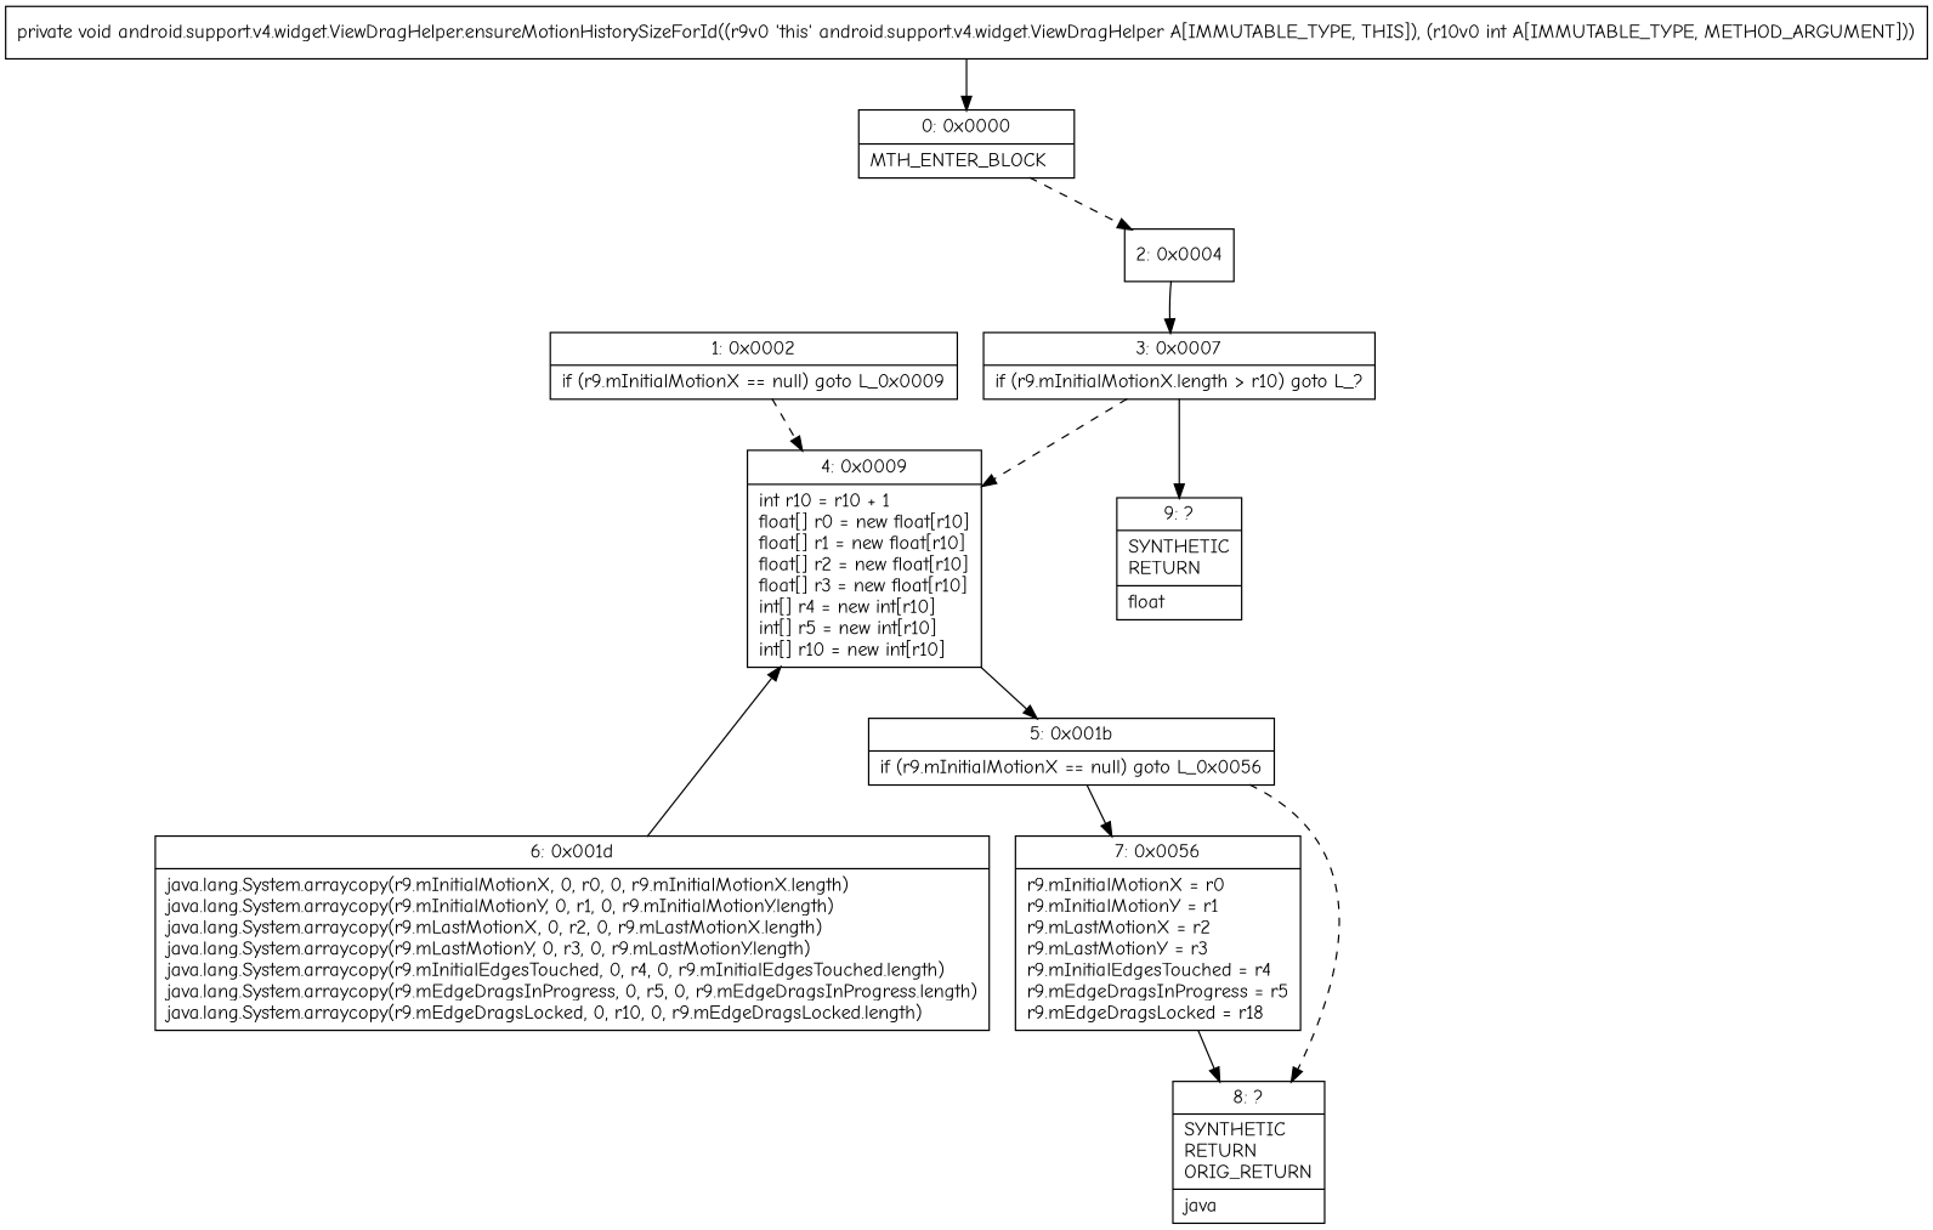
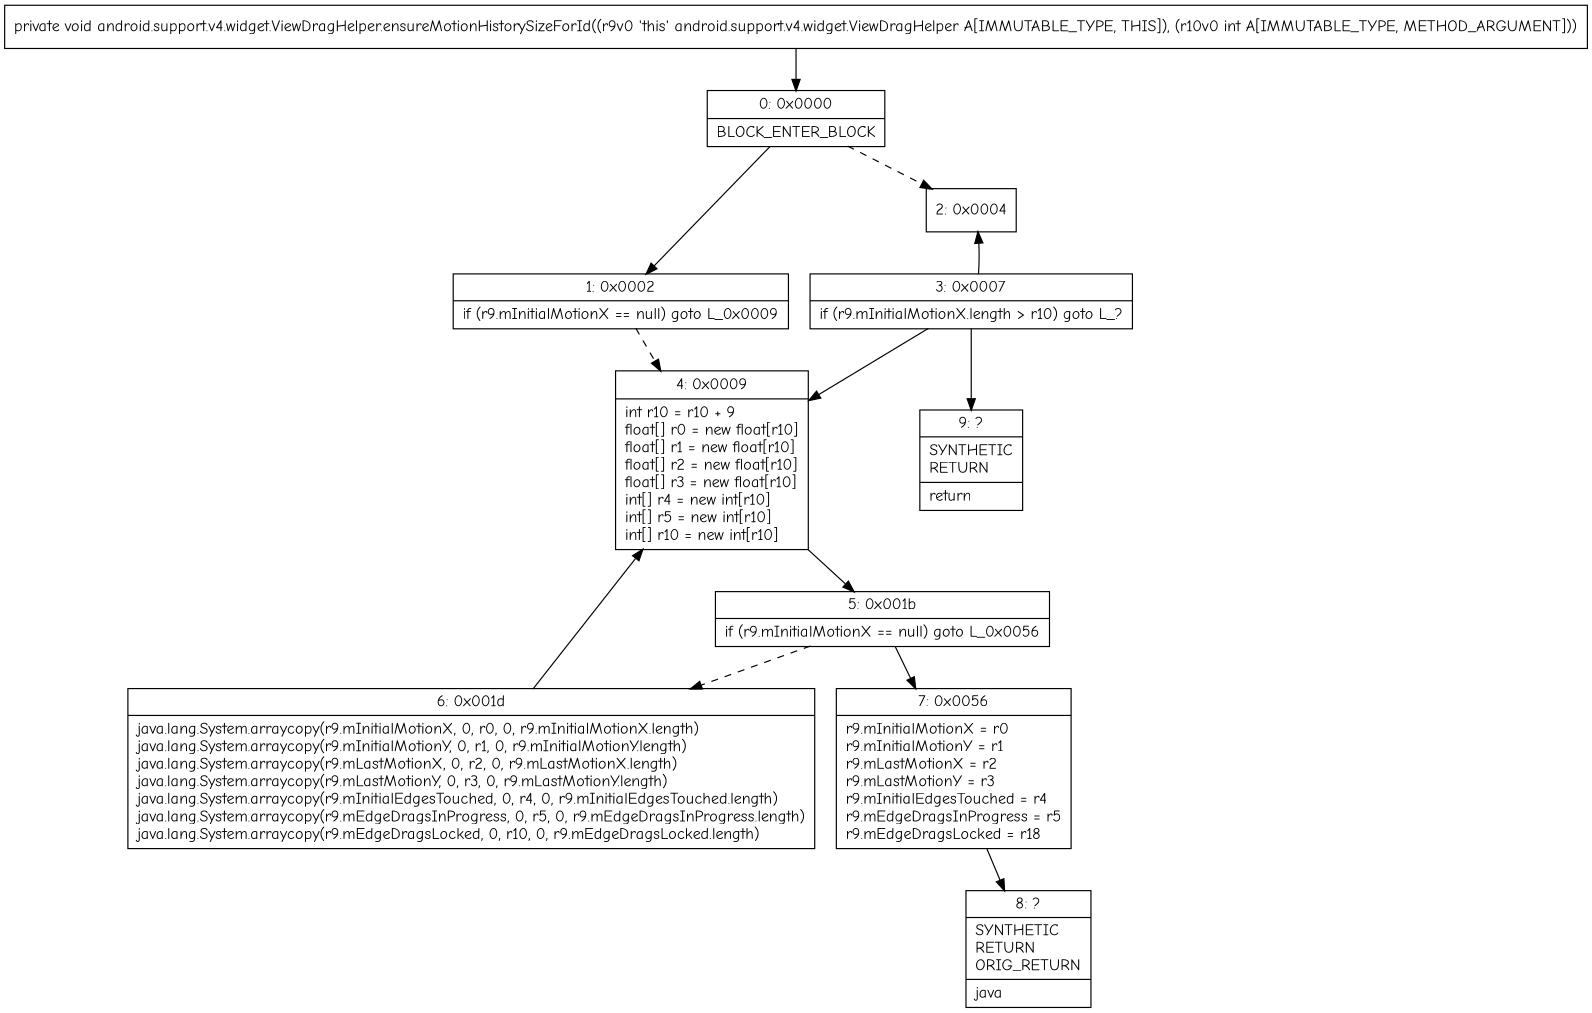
  digraph {
    fontname="Comic Neue"
    node [fontname="Comic Neue" shape=record]
    edge [fontname="Comic Neue"]
-   n1 [label="{0\:\ 0x0000|MTH_ENTER_BLOCK\l}"]
+   n1 [label="{0\:\ 0x0000|BLOCK_ENTER_BLOCK\l}"]
    n2 [label="{1\:\ 0x0002|if (r9.mInitialMotionX == null) goto L_0x0009\l}"]
    n3 [label="{2\:\ 0x0004}"]
-   n4 [label="{4\:\ 0x0009|int r10 = r10 + 1\lfloat[] r0 = new float[r10]\lfloat[] r1 = new float[r10]\lfloat[] r2 = new float[r10]\lfloat[] r3 = new float[r10]\lint[] r4 = new int[r10]\lint[] r5 = new int[r10]\lint[] r10 = new int[r10]\l}"]
+   n4 [label="{4\:\ 0x0009|int r10 = r10 + 9\lfloat[] r0 = new float[r10]\lfloat[] r1 = new float[r10]\lfloat[] r2 = new float[r10]\lfloat[] r3 = new float[r10]\lint[] r4 = new int[r10]\lint[] r5 = new int[r10]\lint[] r10 = new int[r10]\l}"]
    n5 [label="{3\:\ 0x0007|if (r9.mInitialMotionX.length \> r10) goto L_?\l}"]
    n6 [label="{5\:\ 0x001b|if (r9.mInitialMotionX == null) goto L_0x0056\l}"]
-   n7 [label="{9\:\ ?|SYNTHETIC\lRETURN\l|float\l}"]
+   n7 [label="{9\:\ ?|SYNTHETIC\lRETURN\l|return\l}"]
    n8 [label="{6\:\ 0x001d|java.lang.System.arraycopy(r9.mInitialMotionX, 0, r0, 0, r9.mInitialMotionX.length)\ljava.lang.System.arraycopy(r9.mInitialMotionY, 0, r1, 0, r9.mInitialMotionY.length)\ljava.lang.System.arraycopy(r9.mLastMotionX, 0, r2, 0, r9.mLastMotionX.length)\ljava.lang.System.arraycopy(r9.mLastMotionY, 0, r3, 0, r9.mLastMotionY.length)\ljava.lang.System.arraycopy(r9.mInitialEdgesTouched, 0, r4, 0, r9.mInitialEdgesTouched.length)\ljava.lang.System.arraycopy(r9.mEdgeDragsInProgress, 0, r5, 0, r9.mEdgeDragsInProgress.length)\ljava.lang.System.arraycopy(r9.mEdgeDragsLocked, 0, r10, 0, r9.mEdgeDragsLocked.length)\l}"]
    n9 [label="{7\:\ 0x0056|r9.mInitialMotionX = r0\lr9.mInitialMotionY = r1\lr9.mLastMotionX = r2\lr9.mLastMotionY = r3\lr9.mInitialEdgesTouched = r4\lr9.mEdgeDragsInProgress = r5\lr9.mEdgeDragsLocked = r18\l}"]
    n10 [label="{8\:\ ?|SYNTHETIC\lRETURN\lORIG_RETURN\l|java\l}"]
    n11 [label="{private void android.support.v4.widget.ViewDragHelper.ensureMotionHistorySizeForId((r9v0 'this' android.support.v4.widget.ViewDragHelper A[IMMUTABLE_TYPE, THIS]), (r10v0 int A[IMMUTABLE_TYPE, METHOD_ARGUMENT])) }"]
+   n1 -> n2
    n1 -> n3 [style=dashed]
    n2 -> n4 [style=dashed]
-   n3 -> n5
+   n5 -> n3
    n4 -> n6
-   n5 -> n4 [style=dashed]
+   n5 -> n4 [style=solid]
    n5 -> n7
-   n6 -> n10 [style=dashed]
+   n6 -> n8 [style=dashed]
    n6 -> n9
    n8 -> n4
    n9 -> n10
    n11 -> n1
  }
